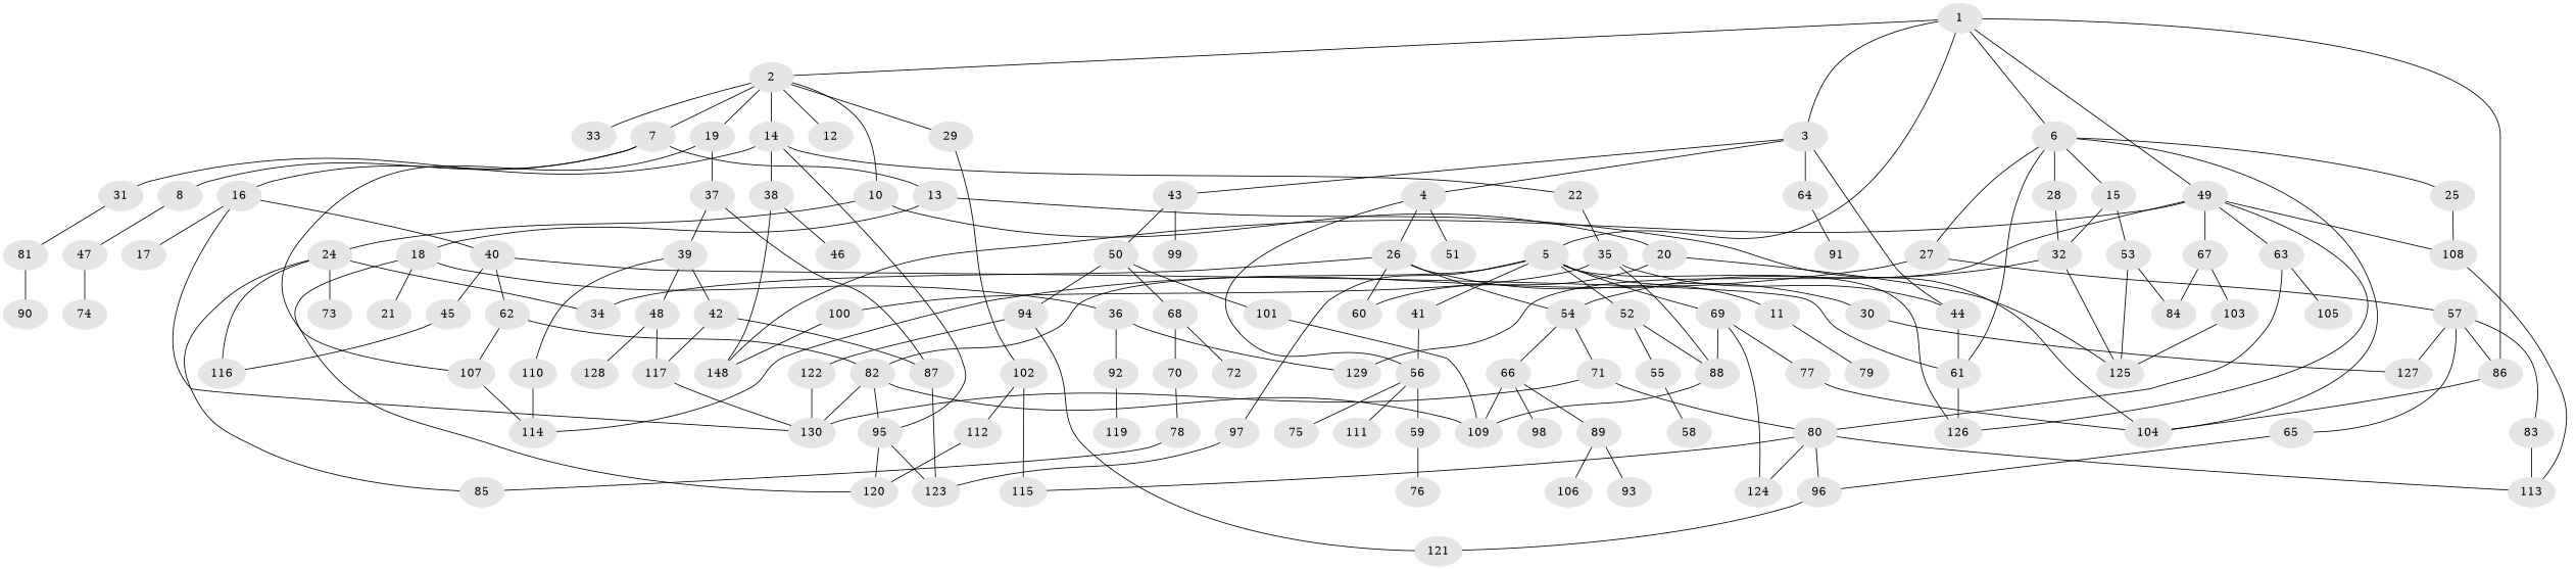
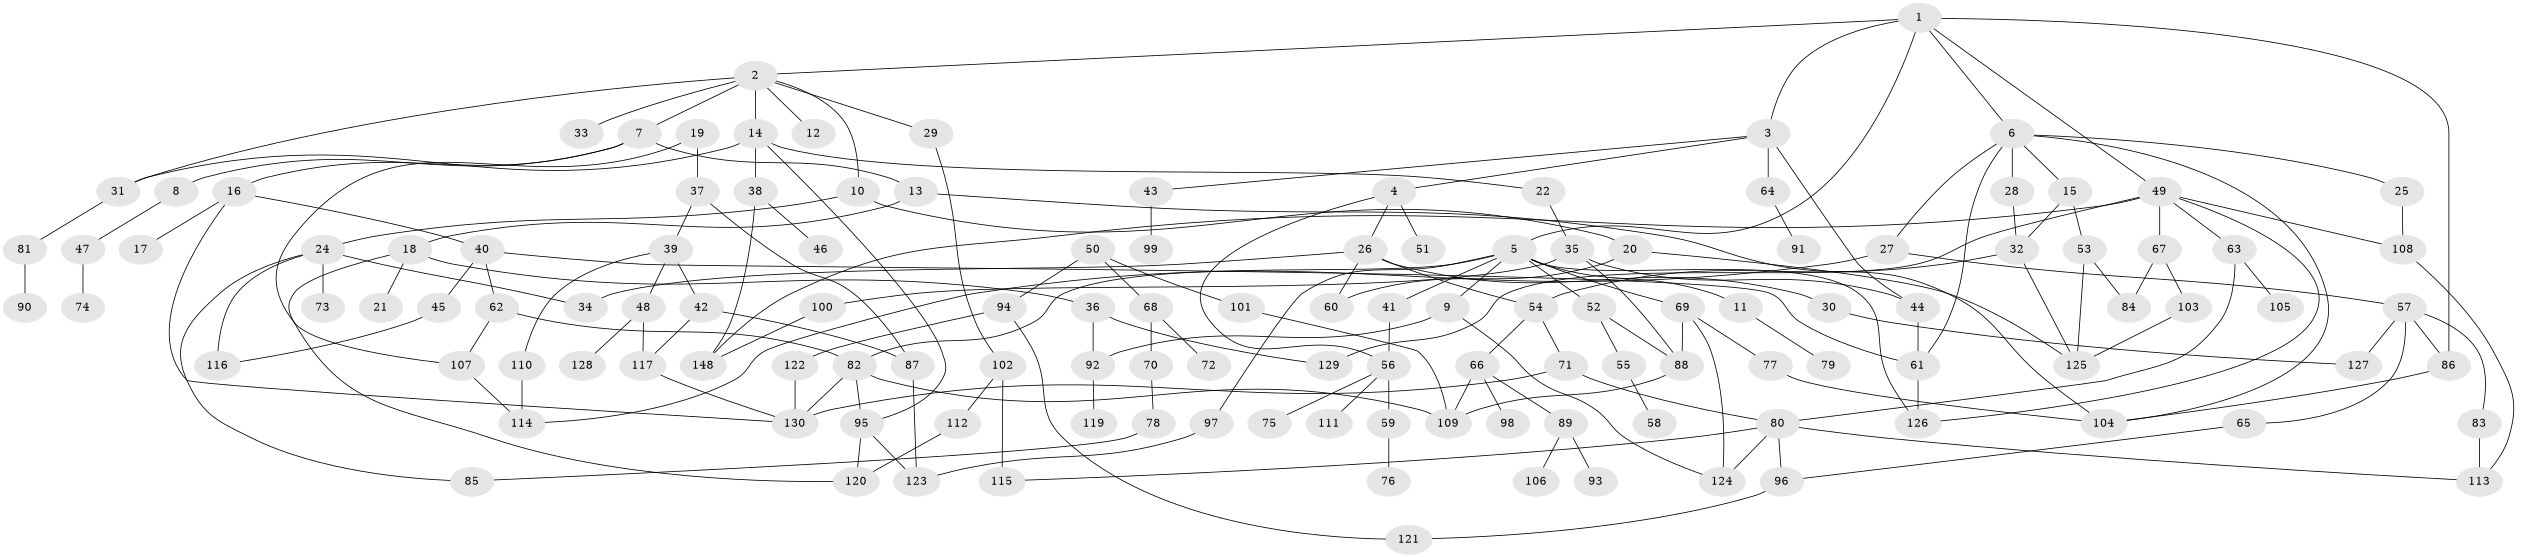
  graph {
    node [color=gray90 style=filled]
    1
    2
    3
    5
    6
    49
    86
    7
    10
    12
    14
    19
    29
    33
    4
    43
    44
    64
+   9
    11
    41
    52
    69
    82
    97
    126
    15
    25
    27
    28
    61
    104
    108
    129
    n35 [label=148]
    63
    67
    8
    13
    16
    20
    24
    22
    31
    38
    95
    37
    107
    102
    26
    51
    56
    50
    99
    91
    60
    34
    30
    54
    59
    75
    111
    92
    124
    79
    88
    55
    77
    130
    109
    123
    32
    53
    57
    114
    47
    18
    17
    40
    74
    119
    125
    73
    85
    116
    21
    36
    120
    35
    81
    46
    84
    45
    62
    39
    87
    100
    112
    113
    127
    66
    71
    65
    83
    115
    90
    42
    48
    110
    117
    128
    68
    94
    101
    80
    105
    103
    70
    72
    121
    122
    58
    89
    98
    76
    96
    93
    106
    78
    1 -- 2
    1 -- 3
    1 -- 5
    1 -- 6
    1 -- 49
    1 -- 86
    2 -- 7
    2 -- 10
    2 -- 12
    2 -- 14
-   2 -- 19
+   2 -- 31
    2 -- 29
    2 -- 33
    3 -- 4
    3 -- 43
    3 -- 44
    3 -- 64
+   5 -- 9
    5 -- 11
    5 -- 41
    5 -- 52
    5 -- 69
    5 -- 82
    5 -- 97
    5 -- 126
    6 -- 15
    6 -- 25
    6 -- 27
    6 -- 28
    6 -- 61
    6 -- 104
    49 -- 126
    49 -- 108
    49 -- 129
    49 -- n35
    49 -- 63
    49 -- 67
    86 -- 104
    7 -- 8
    7 -- 13
    7 -- 16
    10 -- 20
    10 -- 24
    14 -- 22
    14 -- 31
    14 -- 38
    14 -- 95
    19 -- 37
    19 -- 107
    29 -- 102
    4 -- 26
    4 -- 51
    4 -- 56
-   43 -- 50
    43 -- 99
    44 -- 61
    64 -- 91
+   9 -- 92
+   9 -- 124
    11 -- 79
    41 -- 56
    52 -- 88
    52 -- 55
    69 -- 124
    69 -- 88
    69 -- 77
    82 -- 95
    82 -- 130
    82 -- 109
    97 -- 123
    15 -- 32
    15 -- 53
    25 -- 108
    27 -- 57
    27 -- 114
    28 -- 32
    61 -- 126
    108 -- 113
    63 -- 80
    63 -- 105
    67 -- 84
    67 -- 103
    8 -- 47
    13 -- 104
    13 -- 18
    16 -- 130
    16 -- 17
    16 -- 40
    20 -- 60
    20 -- 125
    24 -- 34
    24 -- 73
    24 -- 85
    24 -- 116
    22 -- 35
    31 -- 81
    38 -- n35
    38 -- 46
    95 -- 123
    95 -- 120
    37 -- 39
    37 -- 87
    107 -- 114
    102 -- 112
    102 -- 115
    26 -- 60
    26 -- 34
    26 -- 30
    26 -- 54
    56 -- 59
    56 -- 75
    56 -- 111
    50 -- 68
    50 -- 94
    50 -- 101
    30 -- 127
    54 -- 66
    54 -- 71
    59 -- 76
    92 -- 119
    88 -- 109
    55 -- 58
    77 -- 104
    32 -- 54
    32 -- 125
    53 -- 125
    53 -- 84
    57 -- 86
    57 -- 127
    57 -- 65
    57 -- 83
    47 -- 74
    18 -- 21
    18 -- 36
    18 -- 120
    40 -- 61
    40 -- 45
    40 -- 62
    36 -- 129
    36 -- 92
    35 -- 44
    35 -- 88
    35 -- 100
    81 -- 90
    45 -- 116
    62 -- 82
    62 -- 107
    39 -- 42
    39 -- 48
    39 -- 110
    87 -- 123
    100 -- n35
    112 -- 120
    66 -- 109
    66 -- 89
    66 -- 98
    71 -- 130
    71 -- 80
    65 -- 96
    83 -- 113
    42 -- 87
    42 -- 117
    48 -- 117
    48 -- 128
    110 -- 114
    117 -- 130
    68 -- 70
    68 -- 72
    94 -- 121
    94 -- 122
    101 -- 109
    80 -- 124
    80 -- 113
    80 -- 115
    80 -- 96
    103 -- 125
    70 -- 78
    122 -- 130
    89 -- 93
    89 -- 106
    96 -- 121
    78 -- 85
  }
